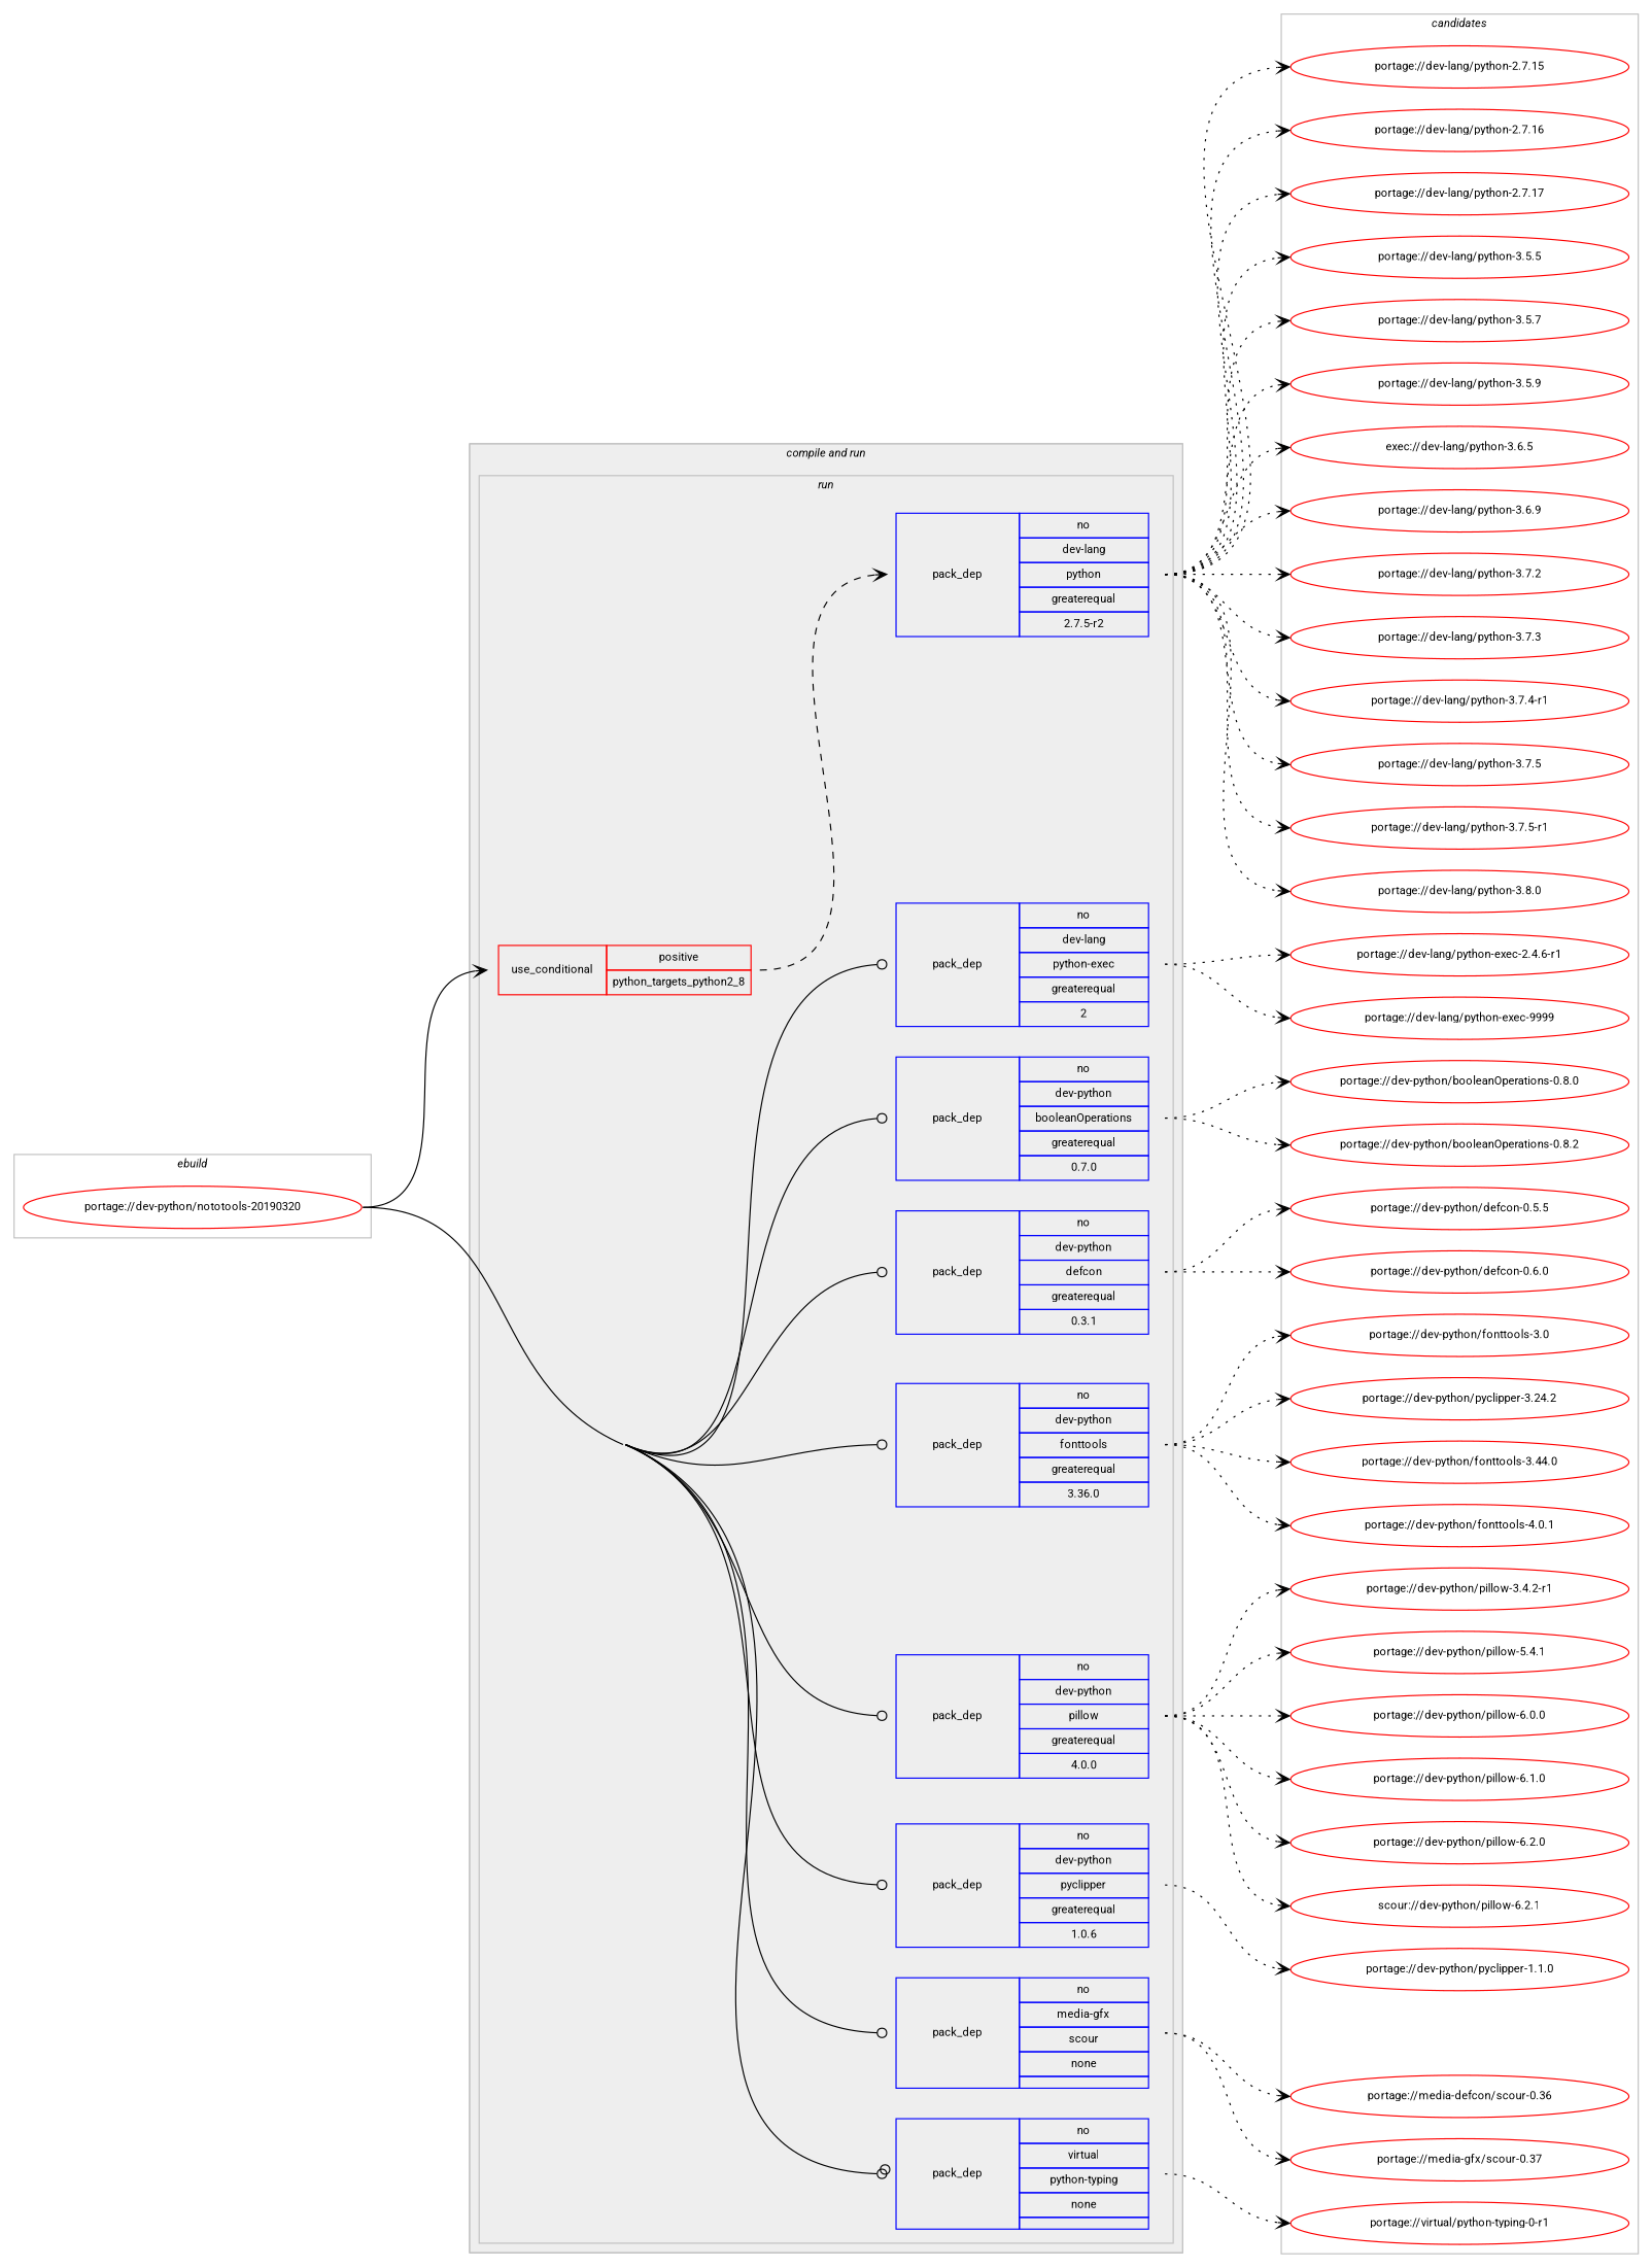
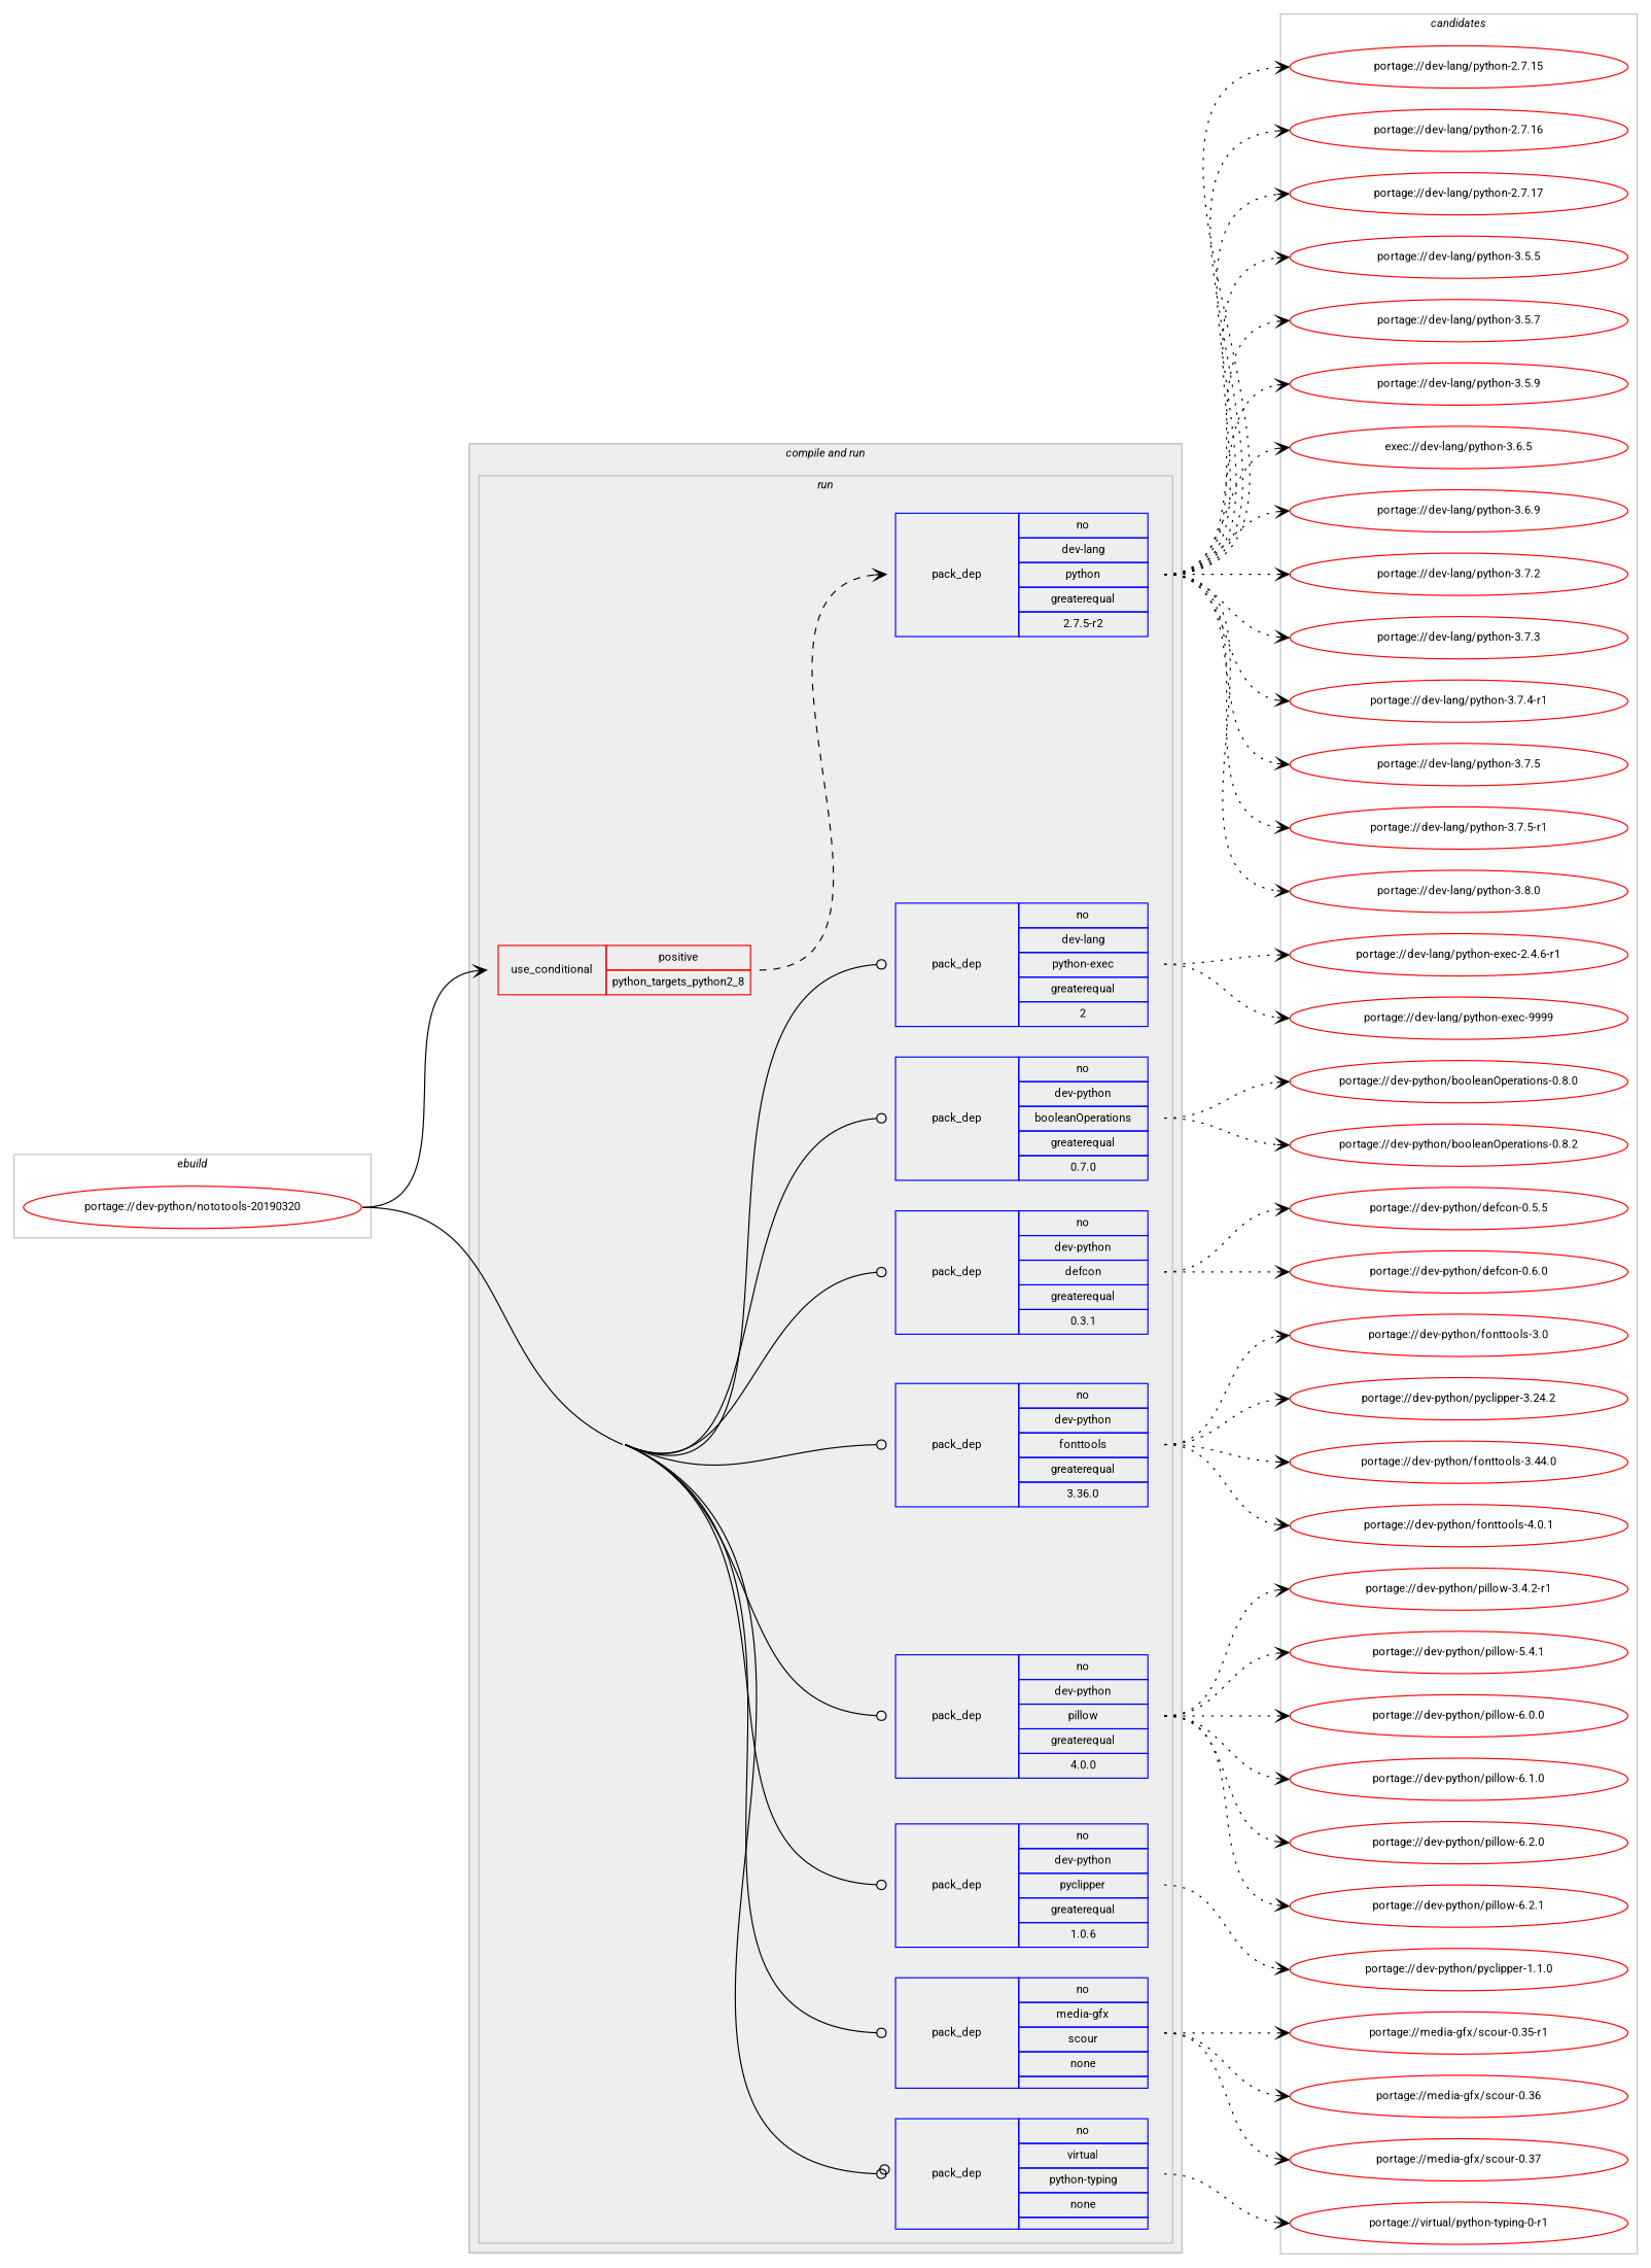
  digraph {
    compound=true
    concentrate=true
    fontname=Roboto
    fontsize=10
    newrank=true
    rankdir=LR
    ranksep=1.5
    node [color=red fontname=Roboto fontsize=10]
    edge [arrowhead=vee fontname=Roboto headport=w style=dotted tailport=e weight=100]
    n1 [label="portage://dev-python/nototools-20190320" width=4]
    n2 [color=blue label=<<TABLE BORDER="0" CELLBORDER="1" CELLSPACING="0" CELLPADDING="4" WIDTH="220"><TR><TD ROWSPAN="6" CELLPADDING="30">pack_dep</TD></TR><TR><TD WIDTH="110">no</TD></TR><TR><TD>dev-lang</TD></TR><TR><TD>python</TD></TR><TR><TD>greaterequal</TD></TR><TR><TD>2.7.5-r2</TD></TR></TABLE>> shape=none]
    n3 [label=<<TABLE BORDER="0" CELLBORDER="1" CELLSPACING="0" CELLPADDING="4"><TR><TD ROWSPAN="3" CELLPADDING="10">use_conditional</TD></TR><TR><TD>positive</TD></TR><TR><TD>python_targets_python2_8</TD></TR></TABLE>> shape=none]
    n4 [color=blue label=<<TABLE BORDER="0" CELLBORDER="1" CELLSPACING="0" CELLPADDING="4" WIDTH="220"><TR><TD ROWSPAN="6" CELLPADDING="30">pack_dep</TD></TR><TR><TD WIDTH="110">no</TD></TR><TR><TD>dev-lang</TD></TR><TR><TD>python-exec</TD></TR><TR><TD>greaterequal</TD></TR><TR><TD>2</TD></TR></TABLE>> shape=none]
    n5 [color=blue label=<<TABLE BORDER="0" CELLBORDER="1" CELLSPACING="0" CELLPADDING="4" WIDTH="220"><TR><TD ROWSPAN="6" CELLPADDING="30">pack_dep</TD></TR><TR><TD WIDTH="110">no</TD></TR><TR><TD>dev-python</TD></TR><TR><TD>booleanOperations</TD></TR><TR><TD>greaterequal</TD></TR><TR><TD>0.7.0</TD></TR></TABLE>> shape=none]
    n6 [color=blue label=<<TABLE BORDER="0" CELLBORDER="1" CELLSPACING="0" CELLPADDING="4" WIDTH="220"><TR><TD ROWSPAN="6" CELLPADDING="30">pack_dep</TD></TR><TR><TD WIDTH="110">no</TD></TR><TR><TD>dev-python</TD></TR><TR><TD>defcon</TD></TR><TR><TD>greaterequal</TD></TR><TR><TD>0.3.1</TD></TR></TABLE>> shape=none]
    n7 [color=blue label=<<TABLE BORDER="0" CELLBORDER="1" CELLSPACING="0" CELLPADDING="4" WIDTH="220"><TR><TD ROWSPAN="6" CELLPADDING="30">pack_dep</TD></TR><TR><TD WIDTH="110">no</TD></TR><TR><TD>dev-python</TD></TR><TR><TD>fonttools</TD></TR><TR><TD>greaterequal</TD></TR><TR><TD>3.36.0</TD></TR></TABLE>> shape=none]
    n8 [color=blue label=<<TABLE BORDER="0" CELLBORDER="1" CELLSPACING="0" CELLPADDING="4" WIDTH="220"><TR><TD ROWSPAN="6" CELLPADDING="30">pack_dep</TD></TR><TR><TD WIDTH="110">no</TD></TR><TR><TD>dev-python</TD></TR><TR><TD>pillow</TD></TR><TR><TD>greaterequal</TD></TR><TR><TD>4.0.0</TD></TR></TABLE>> shape=none]
    n9 [color=blue label=<<TABLE BORDER="0" CELLBORDER="1" CELLSPACING="0" CELLPADDING="4" WIDTH="220"><TR><TD ROWSPAN="6" CELLPADDING="30">pack_dep</TD></TR><TR><TD WIDTH="110">no</TD></TR><TR><TD>dev-python</TD></TR><TR><TD>pyclipper</TD></TR><TR><TD>greaterequal</TD></TR><TR><TD>1.0.6</TD></TR></TABLE>> shape=none]
    n10 [color=blue label=<<TABLE BORDER="0" CELLBORDER="1" CELLSPACING="0" CELLPADDING="4" WIDTH="220"><TR><TD ROWSPAN="6" CELLPADDING="30">pack_dep</TD></TR><TR><TD WIDTH="110">no</TD></TR><TR><TD>media-gfx</TD></TR><TR><TD>scour</TD></TR><TR><TD>none</TD></TR><TR><TD></TD></TR></TABLE>> shape=none]
    n11 [color=blue label=<<TABLE BORDER="0" CELLBORDER="1" CELLSPACING="0" CELLPADDING="4" WIDTH="220"><TR><TD ROWSPAN="6" CELLPADDING="30">pack_dep</TD></TR><TR><TD WIDTH="110">no</TD></TR><TR><TD>virtual</TD></TR><TR><TD>python-typing</TD></TR><TR><TD>none</TD></TR><TR><TD></TD></TR></TABLE>> shape=none]
    n12 [label="portage://dev-lang/python-2.7.15" width=4]
    n13 [label="portage://dev-lang/python-2.7.16" width=4]
    n14 [label="portage://dev-lang/python-2.7.17" width=4]
    n15 [label="portage://dev-lang/python-3.5.5" width=4]
    n16 [label="portage://dev-lang/python-3.5.7" width=4]
    n17 [label="portage://dev-lang/python-3.5.9" width=4]
    n18 [label="exec://dev-lang/python-3.6.5" width=4]
    n19 [label="portage://dev-lang/python-3.6.9" width=4]
    n20 [label="portage://dev-lang/python-3.7.2" width=4]
    n21 [label="portage://dev-lang/python-3.7.3" width=4]
    n22 [label="portage://dev-lang/python-3.7.4-r1" width=4]
    n23 [label="portage://dev-lang/python-3.7.5" width=4]
    n24 [label="portage://dev-lang/python-3.7.5-r1" width=4]
    n25 [label="portage://dev-lang/python-3.8.0" width=4]
    n26 [label="portage://dev-lang/python-exec-2.4.6-r1" width=4]
    n27 [label="portage://dev-lang/python-exec-9999" width=4]
    n28 [label="portage://dev-python/booleanOperations-0.8.0" width=4]
    n29 [label="portage://dev-python/booleanOperations-0.8.2" width=4]
    n30 [label="portage://dev-python/defcon-0.5.5" width=4]
    n31 [label="portage://dev-python/defcon-0.6.0" width=4]
    n32 [label="portage://dev-python/fonttools-3.0" width=4]
    n33 [label="portage://dev-python/pyclipper-3.24.2" width=4]
    n34 [label="portage://dev-python/fonttools-3.44.0" width=4]
    n35 [label="portage://dev-python/fonttools-4.0.1" width=4]
    n36 [label="portage://dev-python/pillow-3.4.2-r1" width=4]
    n37 [label="portage://dev-python/pillow-5.4.1" width=4]
    n38 [label="portage://dev-python/pillow-6.0.0" width=4]
    n39 [label="portage://dev-python/pillow-6.1.0" width=4]
    n40 [label="portage://dev-python/pillow-6.2.0" width=4]
-   n41 [label="scour://dev-python/pillow-6.2.1" width=4]
+   n41 [label="portage://dev-python/pillow-6.2.1" width=4]
    n42 [label="portage://dev-python/pyclipper-1.1.0" width=4]
-   n44 [label="portage://media-defcon/scour-0.36" width=4]
+   n43 [label="portage://media-gfx/scour-0.35-r1" width=4]
+   n44 [label="portage://media-gfx/scour-0.36" width=4]
    n45 [label="portage://media-gfx/scour-0.37" width=4]
    n46 [label="portage://virtual/python-typing-0-r1" width=4]
    subgraph cluster_1 {
      color=gray
      label=<<i>ebuild</i>>
      rank=same
      n1
    }
    subgraph cluster_2 {
      color=gray
      label=<<i>dependencies</i>>
      subgraph cluster_3 {
        color=gray
        fillcolor="#eeeeee"
        label=<<i>compile</i>>
        style=filled
      }
      subgraph cluster_4 {
        color=gray
        fillcolor="#eeeeee"
        label=<<i>compile and run</i>>
        style=filled
      }
      subgraph cluster_5 {
        color=gray
        fillcolor="#eeeeee"
        label=<<i>run</i>>
        style=filled
        subgraph sub_6 {
          color=gray
          fillcolor="#eeeeee"
          label=<<i>run</i>>
          style=filled
          n3
          subgraph sub_7 {
            color=gray
            fillcolor="#eeeeee"
            label=<<i>run</i>>
            style=filled
            n2
          }
        }
        subgraph sub_8 {
          color=gray
          fillcolor="#eeeeee"
          label=<<i>run</i>>
          style=filled
          n4
        }
        subgraph sub_9 {
          color=gray
          fillcolor="#eeeeee"
          label=<<i>run</i>>
          style=filled
          n5
        }
        subgraph sub_10 {
          color=gray
          fillcolor="#eeeeee"
          label=<<i>run</i>>
          style=filled
          n6
        }
        subgraph sub_11 {
          color=gray
          fillcolor="#eeeeee"
          label=<<i>run</i>>
          style=filled
          n7
        }
        subgraph sub_12 {
          color=gray
          fillcolor="#eeeeee"
          label=<<i>run</i>>
          style=filled
          n8
        }
        subgraph sub_13 {
          color=gray
          fillcolor="#eeeeee"
          label=<<i>run</i>>
          style=filled
          n9
        }
        subgraph sub_14 {
          color=gray
          fillcolor="#eeeeee"
          label=<<i>run</i>>
          style=filled
          n10
        }
        subgraph sub_15 {
          color=gray
          fillcolor="#eeeeee"
          label=<<i>run</i>>
          style=filled
          n11
        }
      }
    }
    subgraph cluster_16 {
      color=gray
      label=<<i>candidates</i>>
      rank=same
      subgraph sub_17 {
        color=black
        label=<<i>candidates</i>>
        nodesep=1
        rank=same
        n12
        n13
        n14
        n15
        n16
        n17
        n18
        n19
        n20
        n21
        n22
        n23
        n24
        n25
      }
      subgraph sub_18 {
        color=black
        label=<<i>candidates</i>>
        nodesep=1
        rank=same
        n26
        n27
      }
      subgraph sub_19 {
        color=black
        label=<<i>candidates</i>>
        nodesep=1
        rank=same
        n28
        n29
      }
      subgraph sub_20 {
        color=black
        label=<<i>candidates</i>>
        nodesep=1
        rank=same
        n30
        n31
      }
      subgraph sub_21 {
        color=black
        label=<<i>candidates</i>>
        nodesep=1
        rank=same
        n32
        n33
        n34
        n35
      }
      subgraph sub_22 {
        color=black
        label=<<i>candidates</i>>
        nodesep=1
        rank=same
        n36
        n37
        n38
        n39
        n40
        n41
      }
      subgraph sub_23 {
        color=black
        label=<<i>candidates</i>>
        nodesep=1
        rank=same
        n42
      }
      subgraph sub_24 {
        color=black
        label=<<i>candidates</i>>
        nodesep=1
        rank=same
+       n43
        n44
        n45
      }
      subgraph sub_25 {
        color=black
        label=<<i>candidates</i>>
        nodesep=1
        rank=same
        n46
      }
    }
    n1 -> n3 [style=solid weight=20]
    n1 -> n4 [arrowhead=odot style=solid weight=20]
    n1 -> n5 [arrowhead=odot style=solid weight=20]
    n1 -> n6 [arrowhead=odot style=solid weight=20]
    n1 -> n7 [arrowhead=odot style=solid weight=20]
    n1 -> n8 [arrowhead=odot style=solid weight=20]
    n1 -> n9 [arrowhead=odot style=solid weight=20]
    n1 -> n10 [arrowhead=odot style=solid weight=20]
    n1 -> n11 [arrowhead=odot style=solid weight=20]
    n2 -> n12
    n2 -> n13
    n2 -> n14
    n2 -> n15
    n2 -> n16
    n2 -> n17
    n2 -> n18
    n2 -> n19
    n2 -> n20
    n2 -> n21
    n2 -> n22
    n2 -> n23
    n2 -> n24
    n2 -> n25
    n3 -> n2 [style=dashed weight=20]
    n4 -> n26
    n4 -> n27
    n5 -> n28
    n5 -> n29
    n6 -> n30
    n6 -> n31
    n7 -> n32
    n7 -> n33
    n7 -> n34
    n7 -> n35
    n8 -> n36
    n8 -> n37
    n8 -> n38
    n8 -> n39
    n8 -> n40
    n8 -> n41
    n9 -> n42
+   n10 -> n43
    n10 -> n44
    n10 -> n45
    n11 -> n46
  }
